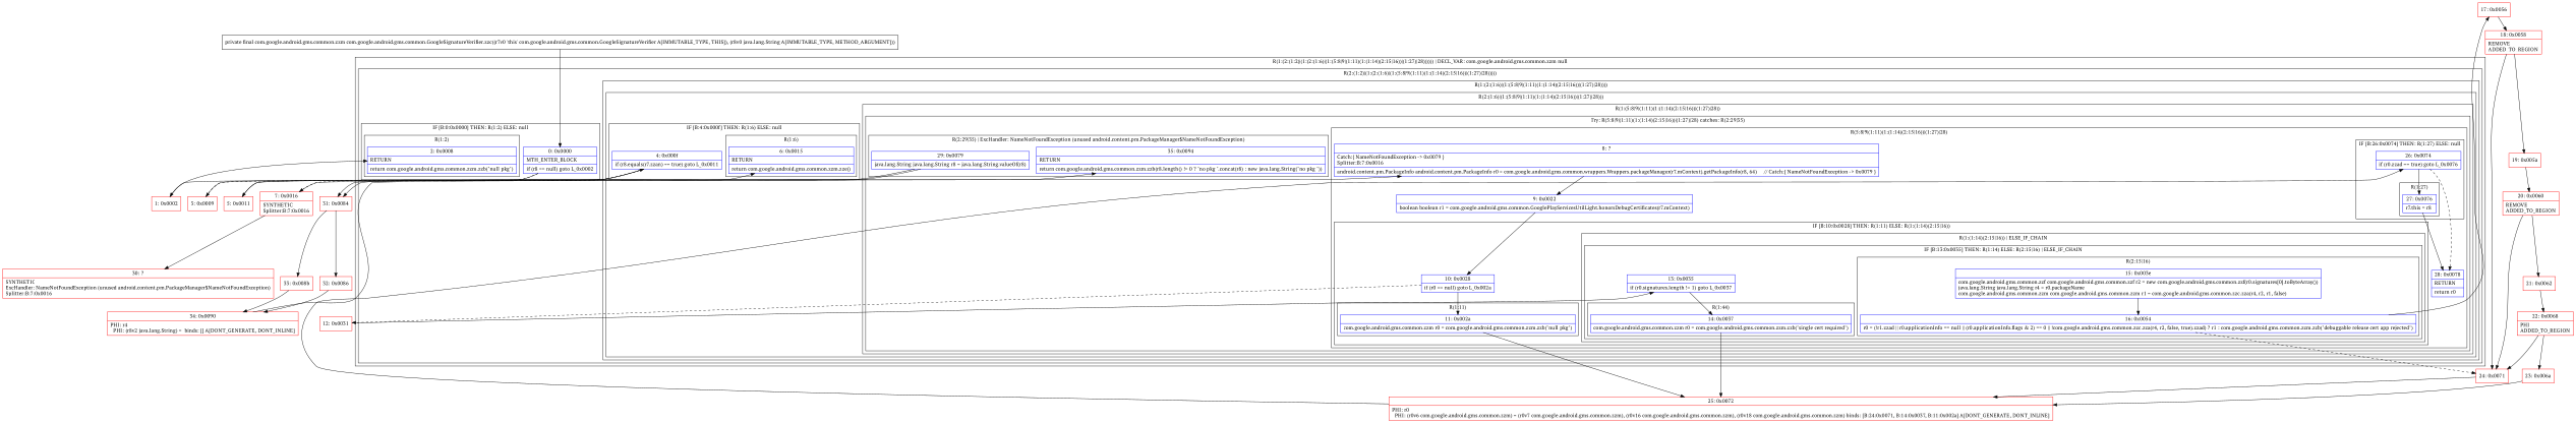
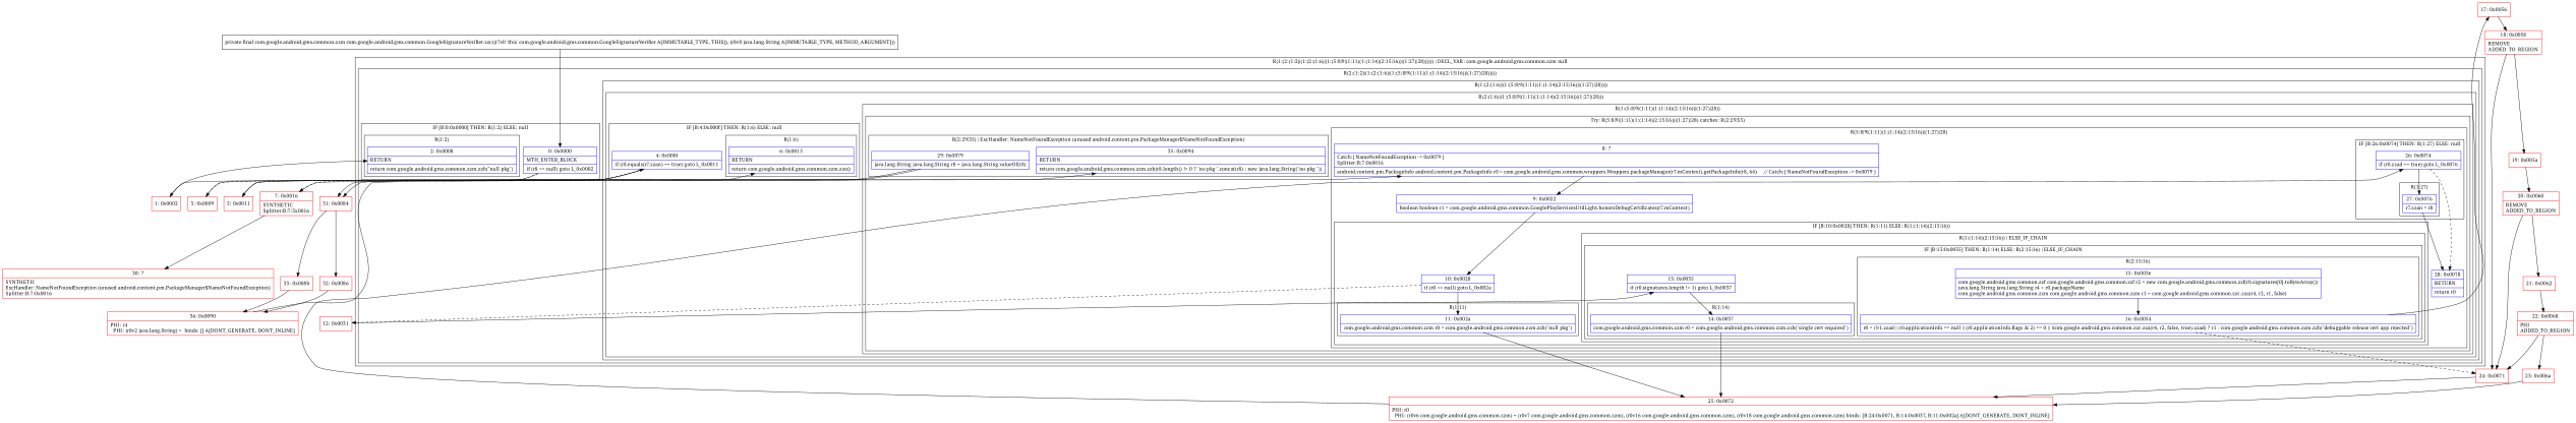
  digraph {
    fontname="PT Serif"
    node [color=red fontname="PT Serif" shape=record]
    edge [fontname="PT Serif"]
    n1 [color=blue label="{2\:\ 0x0008|RETURN\l|return com.google.android.gms.common.zzm.zzb(\"null pkg\")\l}"]
    n2 [color=blue label="{0\:\ 0x0000|MTH_ENTER_BLOCK\l|if (r8 == null) goto L_0x0002\l}"]
    n3 [color=blue label="{6\:\ 0x0015|RETURN\l|return com.google.android.gms.common.zzm.zze()\l}"]
    n4 [color=blue label="{4\:\ 0x000f|if (r8.equals(r7.zzan) == true) goto L_0x0011\l}"]
-   n5 [color=blue label="{27\:\ 0x0076|r7.this = r8\l}"]
+   n5 [color=blue label="{27\:\ 0x0076|r7.zzan = r8\l}"]
    n6 [color=blue label="{26\:\ 0x0074|if (r0.zzad == true) goto L_0x0076\l}"]
    n7 [color=blue label="{11\:\ 0x002a|com.google.android.gms.common.zzm r0 = com.google.android.gms.common.zzm.zzb(\"null pkg\")\l}"]
    n8 [color=blue label="{14\:\ 0x0037|com.google.android.gms.common.zzm r0 = com.google.android.gms.common.zzm.zzb(\"single cert required\")\l}"]
    n9 [color=blue label="{15\:\ 0x003e|com.google.android.gms.common.zzf com.google.android.gms.common.zzf r2 = new com.google.android.gms.common.zzf(r0.signatures[0].toByteArray())\ljava.lang.String java.lang.String r4 = r0.packageName\lcom.google.android.gms.common.zzm com.google.android.gms.common.zzm r1 = com.google.android.gms.common.zzc.zza(r4, r2, r1, false)\l}"]
    n10 [color=blue label="{16\:\ 0x0054|r0 = (!r1.zzad \|\| r0.applicationInfo == null \|\| (r0.applicationInfo.flags & 2) == 0 \|\| !com.google.android.gms.common.zzc.zza(r4, r2, false, true).zzad) ? r1 : com.google.android.gms.common.zzm.zzb(\"debuggable release cert app rejected\")\l}"]
    n11 [color=blue label="{13\:\ 0x0035|if (r0.signatures.length != 1) goto L_0x0037\l}"]
    n12 [color=blue label="{10\:\ 0x0028|if (r0 == null) goto L_0x002a\l}"]
    n13 [color=blue label="{8\:\ ?|Catch:\{ NameNotFoundException \-\> 0x0079 \}\lSplitter:B:7:0x0016\l|android.content.pm.PackageInfo android.content.pm.PackageInfo r0 = com.google.android.gms.common.wrappers.Wrappers.packageManager(r7.mContext).getPackageInfo(r8, 64)     \/\/ Catch:\{ NameNotFoundException \-\> 0x0079 \}\l}"]
    n14 [color=blue label="{9\:\ 0x0022|boolean boolean r1 = com.google.android.gms.common.GooglePlayServicesUtilLight.honorsDebugCertificates(r7.mContext)\l}"]
    n15 [color=blue label="{28\:\ 0x0078|RETURN\l|return r0\l}"]
    n16 [color=blue label="{29\:\ 0x0079|java.lang.String java.lang.String r8 = java.lang.String.valueOf(r8)\l}"]
    n17 [color=blue label="{35\:\ 0x0094|RETURN\l|return com.google.android.gms.common.zzm.zzb(r8.length() != 0 ? \"no pkg \".concat(r8) : new java.lang.String(\"no pkg \"))\l}"]
    n18 [label="{1\:\ 0x0002}"]
    n19 [label="{3\:\ 0x0009}"]
    n20 [label="{5\:\ 0x0011}"]
-   n21 [label="{7\:\ 0x0016|SYNTHETIC\lSplitter:B:7:0x0016\l}"]
+   n21 [label="{7\:\ 0x0016|SYNTHETIC\lSplitter:B:7:3x0016\l}"]
    n22 [label="{25\:\ 0x0072|PHI: r0 \l  PHI: (r0v6 com.google.android.gms.common.zzm) = (r0v7 com.google.android.gms.common.zzm), (r0v16 com.google.android.gms.common.zzm), (r0v18 com.google.android.gms.common.zzm) binds: [B:24:0x0071, B:14:0x0037, B:11:0x002a] A[DONT_GENERATE, DONT_INLINE]\l}"]
    n23 [label="{17\:\ 0x0056}"]
    n24 [label="{24\:\ 0x0071}"]
    n25 [label="{12\:\ 0x0031}"]
    n26 [label="{31\:\ 0x0084}"]
    n27 [label="{30\:\ ?|SYNTHETIC\lExcHandler: NameNotFoundException (unused android.content.pm.PackageManager$NameNotFoundException)\lSplitter:B:7:0x0016\l}"]
    n28 [label="{18\:\ 0x0058|REMOVE\lADDED_TO_REGION\l}"]
    n29 [label="{32\:\ 0x0086}"]
    n30 [label="{33\:\ 0x008b}"]
    n31 [label="{19\:\ 0x005a}"]
    n32 [label="{20\:\ 0x0060|REMOVE\lADDED_TO_REGION\l}"]
    n33 [label="{21\:\ 0x0062}"]
    n34 [label="{22\:\ 0x0068|PHI\lADDED_TO_REGION\l}"]
    n35 [label="{23\:\ 0x006a}"]
    n36 [label="{34\:\ 0x0090|PHI: r4 \l  PHI: (r8v2 java.lang.String) =  binds: [] A[DONT_GENERATE, DONT_INLINE]\l}"]
    n37 [label="{private final com.google.android.gms.common.zzm com.google.android.gms.common.GoogleSignatureVerifier.zzc((r7v0 'this' com.google.android.gms.common.GoogleSignatureVerifier A[IMMUTABLE_TYPE, THIS]), (r8v0 java.lang.String A[IMMUTABLE_TYPE, METHOD_ARGUMENT])) }" color=""]
    subgraph cluster_1 {
      label="R(1:(2:(1:2)|(1:(2:(1:6)|(1:(5:8|9|(1:11)(1:(1:14)(2:15|16))|(1:27)|28)))))) | DECL_VAR: com.google.android.gms.common.zzm null\l"
      subgraph cluster_2 {
        label="R(2:(1:2)|(1:(2:(1:6)|(1:(5:8|9|(1:11)(1:(1:14)(2:15|16))|(1:27)|28)))))"
        subgraph cluster_3 {
          label="IF [B:0:0x0000] THEN: R(1:2) ELSE: null"
          n2
          subgraph cluster_4 {
            label="R(1:2)"
            n1
          }
        }
        subgraph cluster_5 {
          label="R(1:(2:(1:6)|(1:(5:8|9|(1:11)(1:(1:14)(2:15|16))|(1:27)|28))))"
          subgraph cluster_6 {
            label="R(2:(1:6)|(1:(5:8|9|(1:11)(1:(1:14)(2:15|16))|(1:27)|28)))"
            subgraph cluster_7 {
              label="IF [B:4:0x000f] THEN: R(1:6) ELSE: null"
              n4
              subgraph cluster_8 {
                label="R(1:6)"
                n3
              }
            }
            subgraph cluster_9 {
              label="R(1:(5:8|9|(1:11)(1:(1:14)(2:15|16))|(1:27)|28))"
              subgraph cluster_10 {
                label="Try: R(5:8|9|(1:11)(1:(1:14)(2:15|16))|(1:27)|28) catches: R(2:29|35)"
                subgraph cluster_11 {
                  label="R(5:8|9|(1:11)(1:(1:14)(2:15|16))|(1:27)|28)"
                  n13
                  n14
                  n15
                  subgraph cluster_12 {
                    label="IF [B:26:0x0074] THEN: R(1:27) ELSE: null"
                    n6
                    subgraph cluster_13 {
                      label="R(1:27)"
                      n5
                    }
                  }
                  subgraph cluster_14 {
                    label="IF [B:10:0x0028] THEN: R(1:11) ELSE: R(1:(1:14)(2:15|16))"
                    n12
                    subgraph cluster_15 {
                      label="R(1:11)"
                      n7
                    }
                    subgraph cluster_16 {
                      label="R(1:(1:14)(2:15|16)) | ELSE_IF_CHAIN\l"
                      subgraph cluster_17 {
                        label="IF [B:13:0x0035] THEN: R(1:14) ELSE: R(2:15|16) | ELSE_IF_CHAIN\l"
                        n11
                        subgraph cluster_18 {
-                         label="R(1:44)"
+                         label="R(1:14)"
                          n8
                        }
                        subgraph cluster_19 {
                          label="R(2:15|16)"
                          n9
                          n10
                        }
                      }
                    }
                  }
                }
                subgraph cluster_20 {
                  label="R(2:29|35) | ExcHandler: NameNotFoundException (unused android.content.pm.PackageManager$NameNotFoundException)\l"
                  n16
                  n17
                }
              }
            }
          }
        }
      }
    }
    subgraph cluster_21 {
      label="R(2:29|35) | ExcHandler: NameNotFoundException (unused android.content.pm.PackageManager$NameNotFoundException)\l"
    }
    n2 -> n18
    n2 -> n19 [style=dashed]
    n4 -> n20
    n4 -> n21 [style=dashed]
    n5 -> n15
    n6 -> n5
    n6 -> n15 [style=dashed]
    n7 -> n22
    n8 -> n22
    n9 -> n10
    n10 -> n23
    n10 -> n24 [style=dashed]
    n11 -> n8
    n12 -> n7
    n12 -> n25 [style=dashed]
    n13 -> n14
    n14 -> n12
    n16 -> n26
    n16 -> n26
    n18 -> n1
    n19 -> n4
    n20 -> n3
    n21 -> n13
    n21 -> n27
    n22 -> n6
    n23 -> n28
    n24 -> n22
    n25 -> n11
    n26 -> n29
    n26 -> n30
    n28 -> n24
    n28 -> n31
    n29 -> n36
    n30 -> n36
    n31 -> n32
    n32 -> n24
    n32 -> n33
    n33 -> n34
    n34 -> n24
    n34 -> n35
    n35 -> n22
    n36 -> n17
    n37 -> n2
  }
